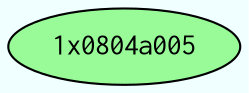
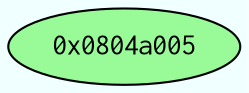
  digraph {
    bgcolor=azure
    fontname=Courier
    fontsize=8
    splines=ortho
-   n1 [color=black fillcolor=palegreen fontname=Courier label="1x0804a005" style=filled]
+   n1 [color=black fillcolor=palegreen fontname=Courier label="0x0804a005" style=filled]
  }
